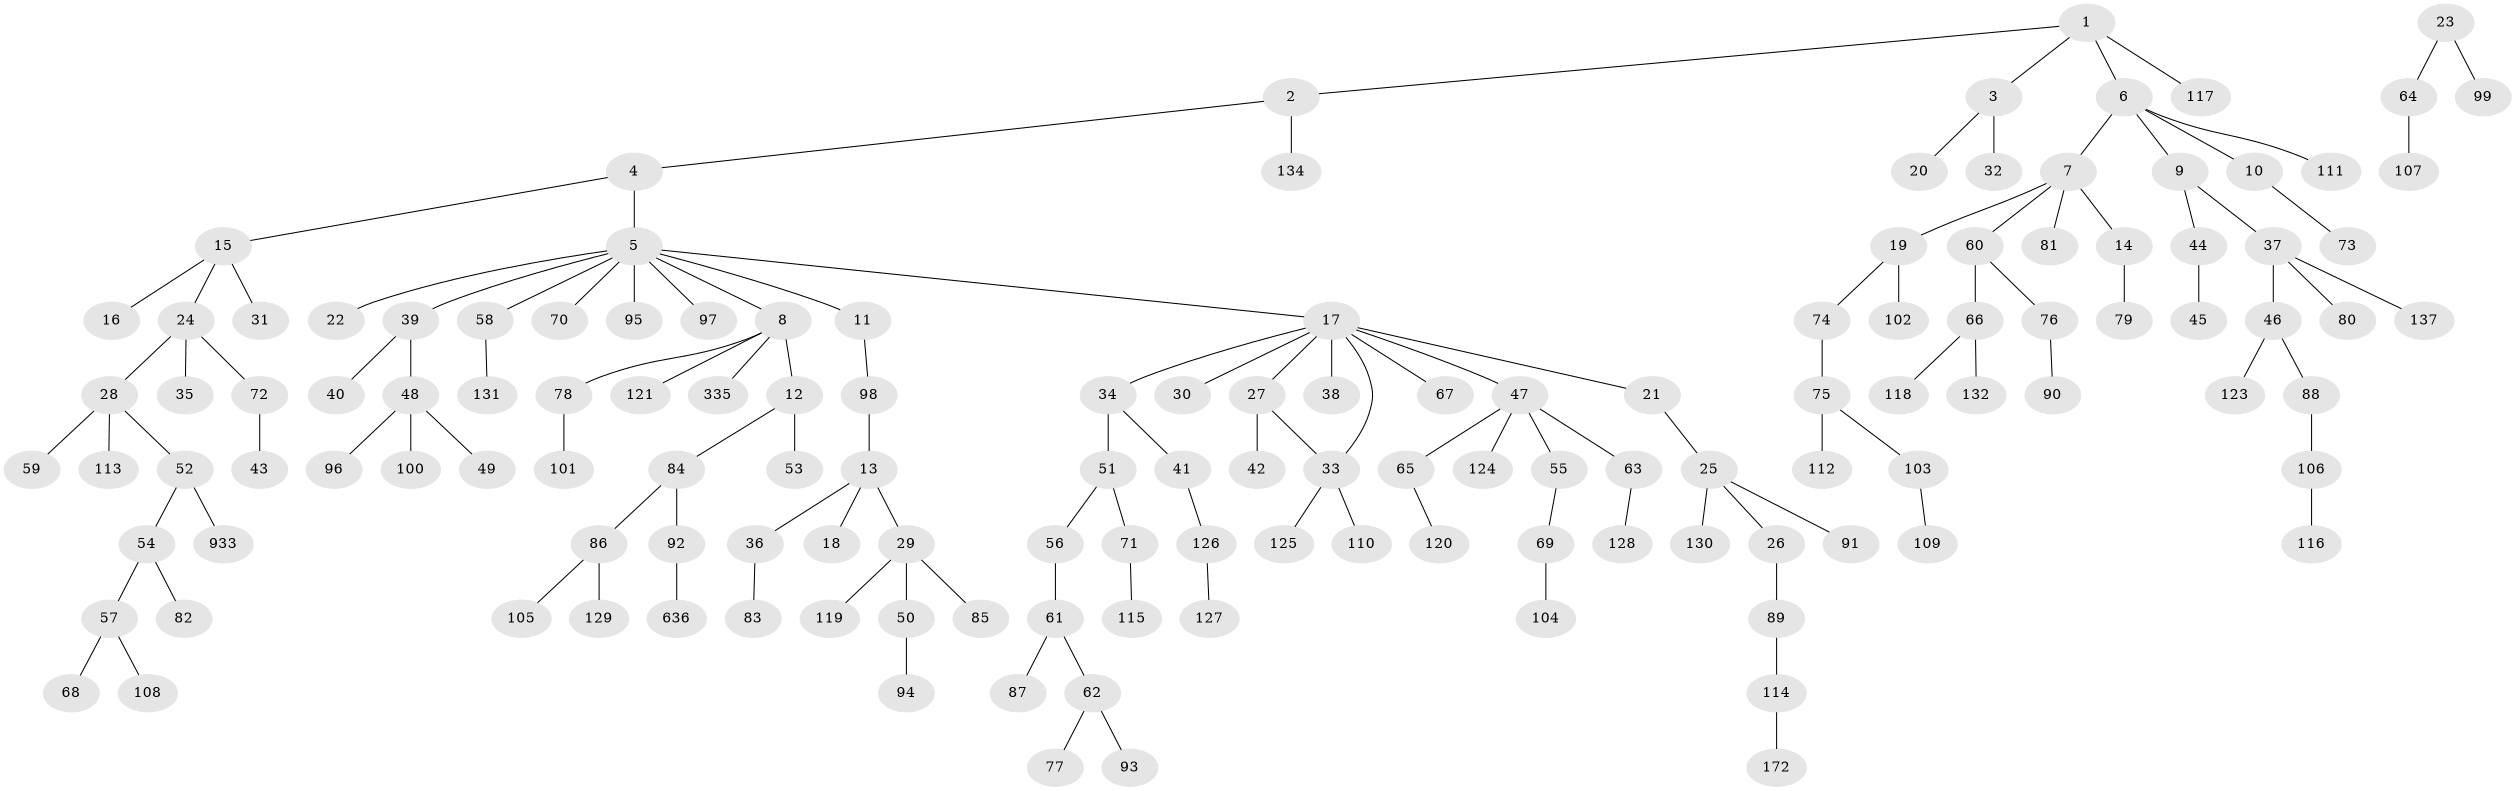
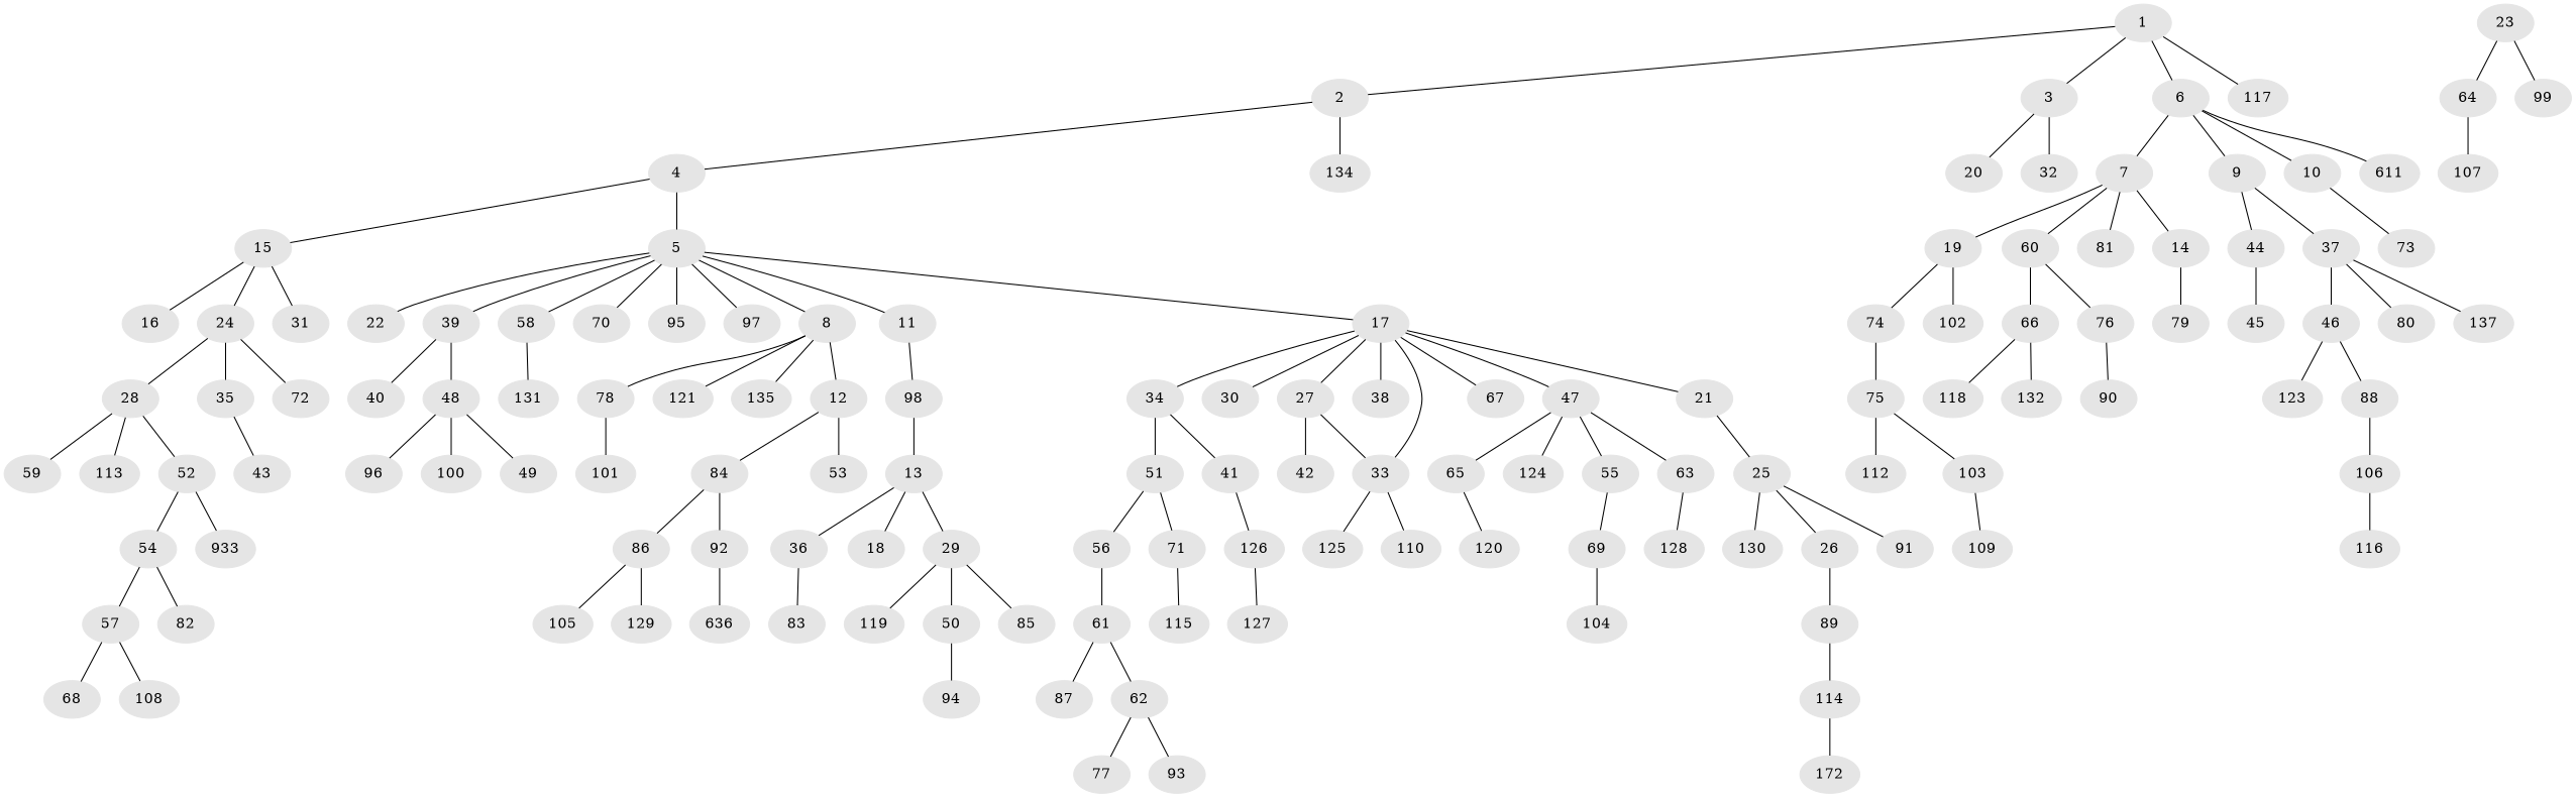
  graph {
    node [color=gray90 style=filled]
    1
    2
    3
    6
    117
    4
    134
    20
    32
    7
    9
    10
-   111
+   111 [label=611]
    5
    15
    8
    11
    17
    22
    39
    58
    70
    95
    97
    16
    24
    31
    12
    78
    121
-   135 [label=335]
+   135
    98
    21
    27
    30
    34
    38
    47
    67
    33
    40
    48
    131
    14
    19
    60
    81
    37
    44
    73
    79
    74
    102
    66
    76
    53
    84
    101
    46
    80
    137
    45
    13
    18
    29
    36
    86
    92
    50
    85
    119
    83
    28
    35
    72
    25
    23
    64
    99
    42
    41
    51
    55
    63
    65
    124
    75
    26
    91
    130
    107
    52
    59
    113
    43
    89
    114
    110
    125
    54
    n101 [label=933]
    94
    126
    56
    71
    88
    123
    49
    96
    100
    127
    106
    69
    128
    120
    61
    115
    57
    82
    68
    108
    104
    62
    87
    132
    118
    90
    77
    93
    103
    112
    109
    105
    129
    n135 [label=636]
    116
    n137 [label=172]
    1 -- 2
    1 -- 3
    1 -- 6
    1 -- 117
    2 -- 4
    2 -- 134
    3 -- 20
    3 -- 32
    6 -- 7
    6 -- 9
    6 -- 10
    6 -- 111
    4 -- 5
    4 -- 15
    7 -- 14
    7 -- 19
    7 -- 60
    7 -- 81
    9 -- 37
    9 -- 44
    10 -- 73
    5 -- 8
    5 -- 11
    5 -- 17
    5 -- 22
    5 -- 39
    5 -- 58
    5 -- 70
    5 -- 95
    5 -- 97
    15 -- 16
    15 -- 24
    15 -- 31
    8 -- 12
    8 -- 78
    8 -- 121
    8 -- 135
    11 -- 98
    17 -- 21
    17 -- 27
    17 -- 30
    17 -- 34
    17 -- 38
    17 -- 47
    17 -- 67
    17 -- 33
    39 -- 40
    39 -- 48
    58 -- 131
    24 -- 28
    24 -- 35
    24 -- 72
    12 -- 53
    12 -- 84
    78 -- 101
    98 -- 13
    21 -- 25
    27 -- 33
    27 -- 42
    34 -- 41
    34 -- 51
    47 -- 55
    47 -- 63
    47 -- 65
    47 -- 124
    33 -- 110
    33 -- 125
    48 -- 49
    48 -- 96
    48 -- 100
    14 -- 79
    19 -- 74
    19 -- 102
    60 -- 66
    60 -- 76
    37 -- 46
    37 -- 80
    37 -- 137
    44 -- 45
    74 -- 75
    66 -- 132
    66 -- 118
    76 -- 90
    84 -- 86
    84 -- 92
    46 -- 88
    46 -- 123
    13 -- 18
    13 -- 29
    13 -- 36
    29 -- 50
    29 -- 85
    29 -- 119
    36 -- 83
    86 -- 105
    86 -- 129
    92 -- n135
    50 -- 94
    28 -- 52
    28 -- 59
    28 -- 113
-   72 -- 43
+   35 -- 43
    25 -- 26
    25 -- 91
    25 -- 130
    23 -- 64
    23 -- 99
    64 -- 107
    41 -- 126
    51 -- 56
    51 -- 71
    55 -- 69
    63 -- 128
    65 -- 120
    75 -- 103
    75 -- 112
    26 -- 89
    52 -- 54
    52 -- n101
    89 -- 114
    114 -- n137
    54 -- 57
    54 -- 82
    126 -- 127
    56 -- 61
    71 -- 115
    88 -- 106
    106 -- 116
    69 -- 104
    61 -- 62
    61 -- 87
    57 -- 68
    57 -- 108
    62 -- 77
    62 -- 93
    103 -- 109
  }
